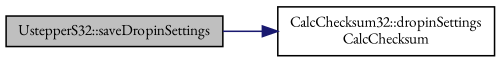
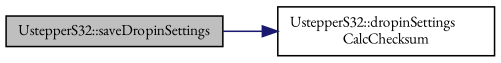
  digraph {
    rankdir=LR
    fontname="EB Garamond"
    node [color=black fontname="EB Garamond" fontsize=10 shape=record style=filled]
    n1 [fillcolor=grey75 fontcolor=black height=0.2 label="UstepperS32::saveDropinSettings" width=0.4]
-   n2 [fillcolor=white height=0.2 label="CalcChecksum32::dropinSettings\lCalcChecksum" width=0.4]
+   n2 [fillcolor=white height=0.2 label="UstepperS32::dropinSettings\lCalcChecksum" width=0.4]
    n1 -> n2 [color=midnightblue fontname="EB Garamond" fontsize=10 labelfontname=Helvetica labelfontsize=10 style=solid]
  }
